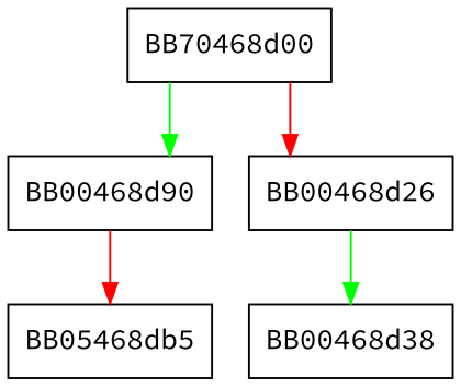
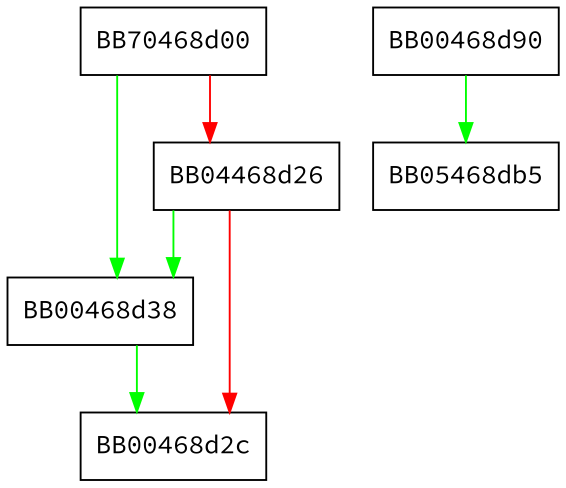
  digraph {
    fontname="Source Code Pro"
    splines=ortho
    node [fontname="Source Code Pro" shape=box]
    edge [color=green fontname="Source Code Pro"]
    n1 [label=BB70468d00]
    BB00468d90
-   BB00468d26
+   BB00468d26 [label=BB04468d26]
    n4 [label=BB05468db5]
    BB00468d38
-   n1 -> BB00468d90
+   BB00468d2c
+   n1 -> BB00468d38
    n1 -> BB00468d26 [color=red]
-   BB00468d90 -> n4 [color=red]
+   BB00468d90 -> n4
    BB00468d26 -> BB00468d38
+   BB00468d26 -> BB00468d2c [color=red]
+   BB00468d38 -> BB00468d2c
  }
